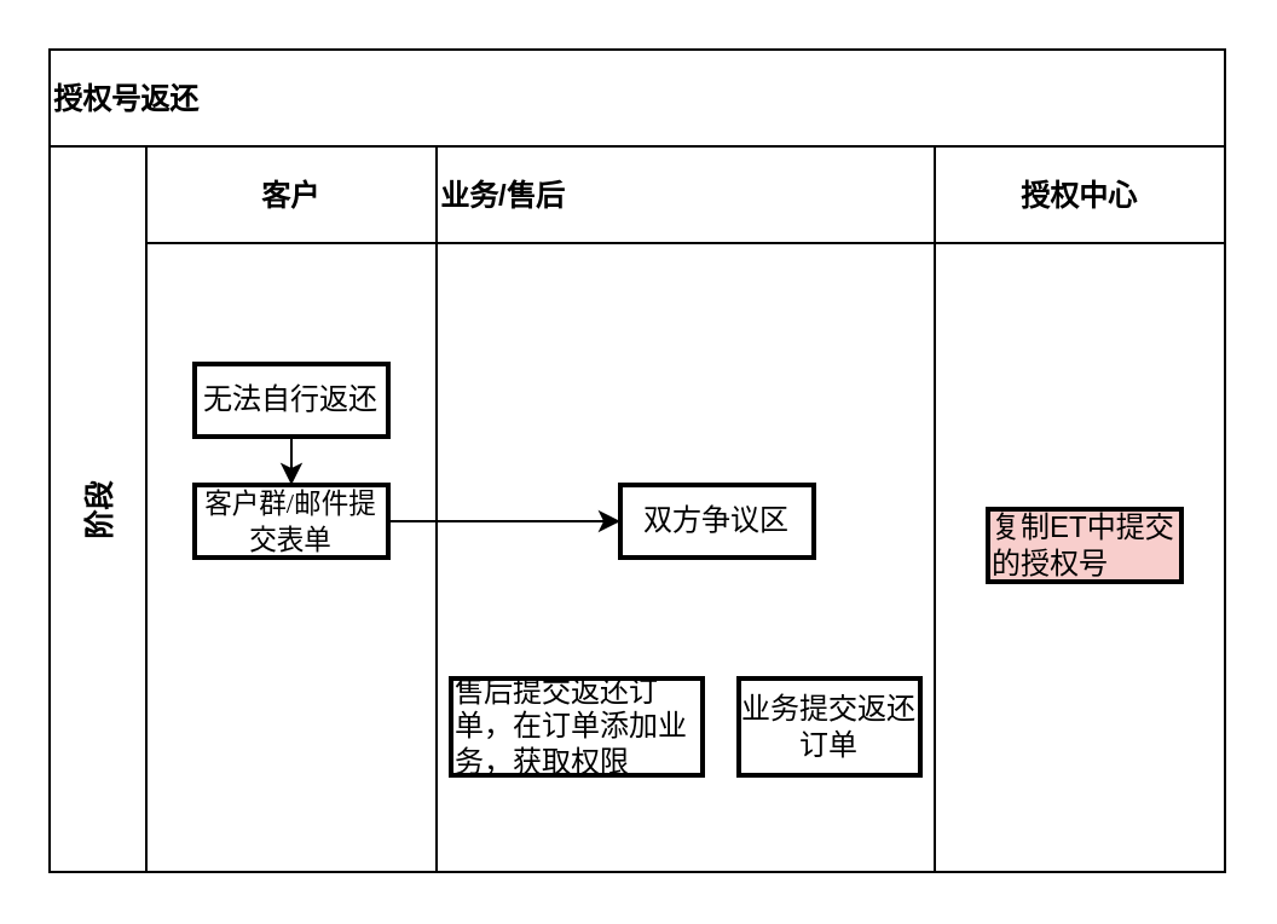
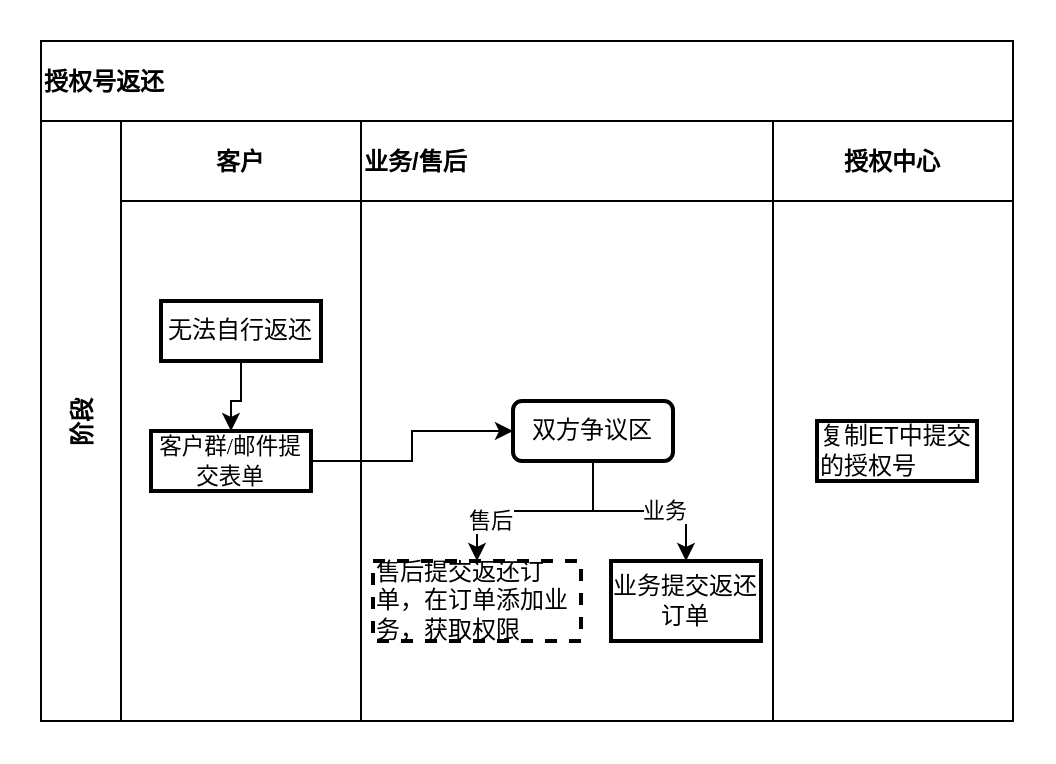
  <mxCell id="0" />
  <mxCell id="1" parent="0" />
  <mxCell id="2" value="授权号返还" style="shape=table;childLayout=tableLayout;startSize=40;collapsible=0;recursiveResize=0;expand=0;fontStyle=1;align=left;" parent="1" vertex="1"><mxGeometry x="20" y="20" width="486" height="340" as="geometry" /></mxCell>
  <mxCell id="3" value="阶段" style="shape=tableRow;horizontal=0;startSize=40;swimlaneHead=0;swimlaneBody=0;top=0;left=0;bottom=0;right=0;dropTarget=0;fillColor=none;collapsible=0;recursiveResize=0;expand=0;fontStyle=1;" parent="2" vertex="1"><mxGeometry y="40" width="486" height="300" as="geometry" /></mxCell>
  <mxCell id="4" value="客户" style="swimlane;swimlaneHead=0;swimlaneBody=0;fontStyle=0;connectable=0;fillColor=none;startSize=40;collapsible=0;recursiveResize=0;expand=0;fontStyle=1;" parent="3" vertex="1"><mxGeometry x="40" width="120" height="300" as="geometry"><mxRectangle width="120" height="300" as="alternateBounds" /></mxGeometry></mxCell>
  <mxCell id="5" value="无法自行返还" style="whiteSpace=wrap;html=1;strokeWidth=2;aspect=fixed;" vertex="1" parent="4"><mxGeometry x="20" y="90" width="80" height="30" as="geometry" /></mxCell>
- <mxCell id="6" value="&lt;span style=&quot;font-family: SimSun; font-size: 11.29px;&quot;&gt;客户群/邮件提交表单&lt;/span&gt;" style="whiteSpace=wrap;html=1;strokeWidth=2;" vertex="1" parent="4"><mxGeometry x="20" y="140" width="80" height="30" as="geometry" /></mxCell>
+ <mxCell id="6" value="&lt;span style=&quot;font-family: SimSun; font-size: 11.29px;&quot;&gt;客户群/邮件提交表单&lt;/span&gt;" style="whiteSpace=wrap;html=1;strokeWidth=2;" vertex="1" parent="4"><mxGeometry x="15" y="155" width="80" height="30" as="geometry" /></mxCell>
  <mxCell id="7" value="" style="edgeStyle=orthogonalEdgeStyle;rounded=0;orthogonalLoop=1;jettySize=auto;html=1;fontSize=11;" edge="1" parent="4" source="5" target="6"><mxGeometry relative="1" as="geometry" /></mxCell>
  <mxCell id="8" value="业务/售后" style="swimlane;swimlaneHead=0;swimlaneBody=0;fontStyle=0;connectable=0;fillColor=none;startSize=40;collapsible=0;recursiveResize=0;expand=0;fontStyle=1;align=left;" parent="3" vertex="1"><mxGeometry x="160" width="206" height="300" as="geometry"><mxRectangle width="206" height="300" as="alternateBounds" /></mxGeometry></mxCell>
- <mxCell id="11" value="双方争议区" style="whiteSpace=wrap;html=1;strokeWidth=2;" vertex="1" parent="8"><mxGeometry x="76" y="140" width="80" height="30" as="geometry" /></mxCell>
- <mxCell id="12" value="售后提交返还订单，在订单添加业务，获取权限" style="whiteSpace=wrap;html=1;strokeWidth=2;align=left;" vertex="1" parent="8"><mxGeometry x="6" y="220" width="104" height="40" as="geometry" /></mxCell>
+ <mxCell id="9" value="" style="edgeStyle=orthogonalEdgeStyle;rounded=0;orthogonalLoop=1;jettySize=auto;html=1;fontSize=11;" edge="1" parent="8" source="11" target="12"><mxGeometry relative="1" as="geometry" /></mxCell>
+ <mxCell id="10" value="售后" style="edgeLabel;html=1;align=center;verticalAlign=middle;resizable=0;points=[];fontSize=11;" vertex="1" connectable="0" parent="9"><mxGeometry x="-0.235" y="4" relative="1" as="geometry"><mxPoint x="-36" as="offset" /></mxGeometry></mxCell>
+ <mxCell id="11" value="双方争议区" style="whiteSpace=wrap;html=1;strokeWidth=2;rounded=1;" vertex="1" parent="8"><mxGeometry x="76" y="140" width="80" height="30" as="geometry" /></mxCell>
+ <mxCell id="12" value="售后提交返还订单，在订单添加业务，获取权限" style="whiteSpace=wrap;html=1;strokeWidth=2;align=left;dashed=1;" vertex="1" parent="8"><mxGeometry x="6" y="220" width="104" height="40" as="geometry" /></mxCell>
  <mxCell id="13" value="业务提交返还订单" style="whiteSpace=wrap;html=1;strokeWidth=2;" vertex="1" parent="8"><mxGeometry x="125" y="220" width="75" height="40" as="geometry" /></mxCell>
+ <mxCell id="14" value="" style="edgeStyle=orthogonalEdgeStyle;rounded=0;orthogonalLoop=1;jettySize=auto;html=1;fontSize=11;" edge="1" parent="8" source="11" target="13"><mxGeometry relative="1" as="geometry" /></mxCell>
+ <mxCell id="15" value="业务" style="edgeLabel;html=1;align=center;verticalAlign=middle;resizable=0;points=[];fontSize=11;" vertex="1" connectable="0" parent="14"><mxGeometry x="0.235" y="1" relative="1" as="geometry"><mxPoint as="offset" /></mxGeometry></mxCell>
  <mxCell id="16" value="授权中心" style="swimlane;swimlaneHead=0;swimlaneBody=0;fontStyle=0;connectable=0;fillColor=none;startSize=40;collapsible=0;recursiveResize=0;expand=0;fontStyle=1;" parent="3" vertex="1"><mxGeometry x="366" width="120" height="300" as="geometry"><mxRectangle width="120" height="300" as="alternateBounds" /></mxGeometry></mxCell>
- <mxCell id="17" value="复制ET中提交的授权号" style="whiteSpace=wrap;html=1;align=left;strokeWidth=2;fillColor=#f8cecc;" vertex="1" parent="16"><mxGeometry x="22" y="150" width="80" height="30" as="geometry" /></mxCell>
+ <mxCell id="17" value="复制ET中提交的授权号" style="whiteSpace=wrap;html=1;align=left;strokeWidth=2;" vertex="1" parent="16"><mxGeometry x="22" y="150" width="80" height="30" as="geometry" /></mxCell>
  <mxCell id="18" value="" style="edgeStyle=orthogonalEdgeStyle;rounded=0;orthogonalLoop=1;jettySize=auto;html=1;fontSize=11;" edge="1" parent="3" source="6" target="11"><mxGeometry relative="1" as="geometry" /></mxCell>
